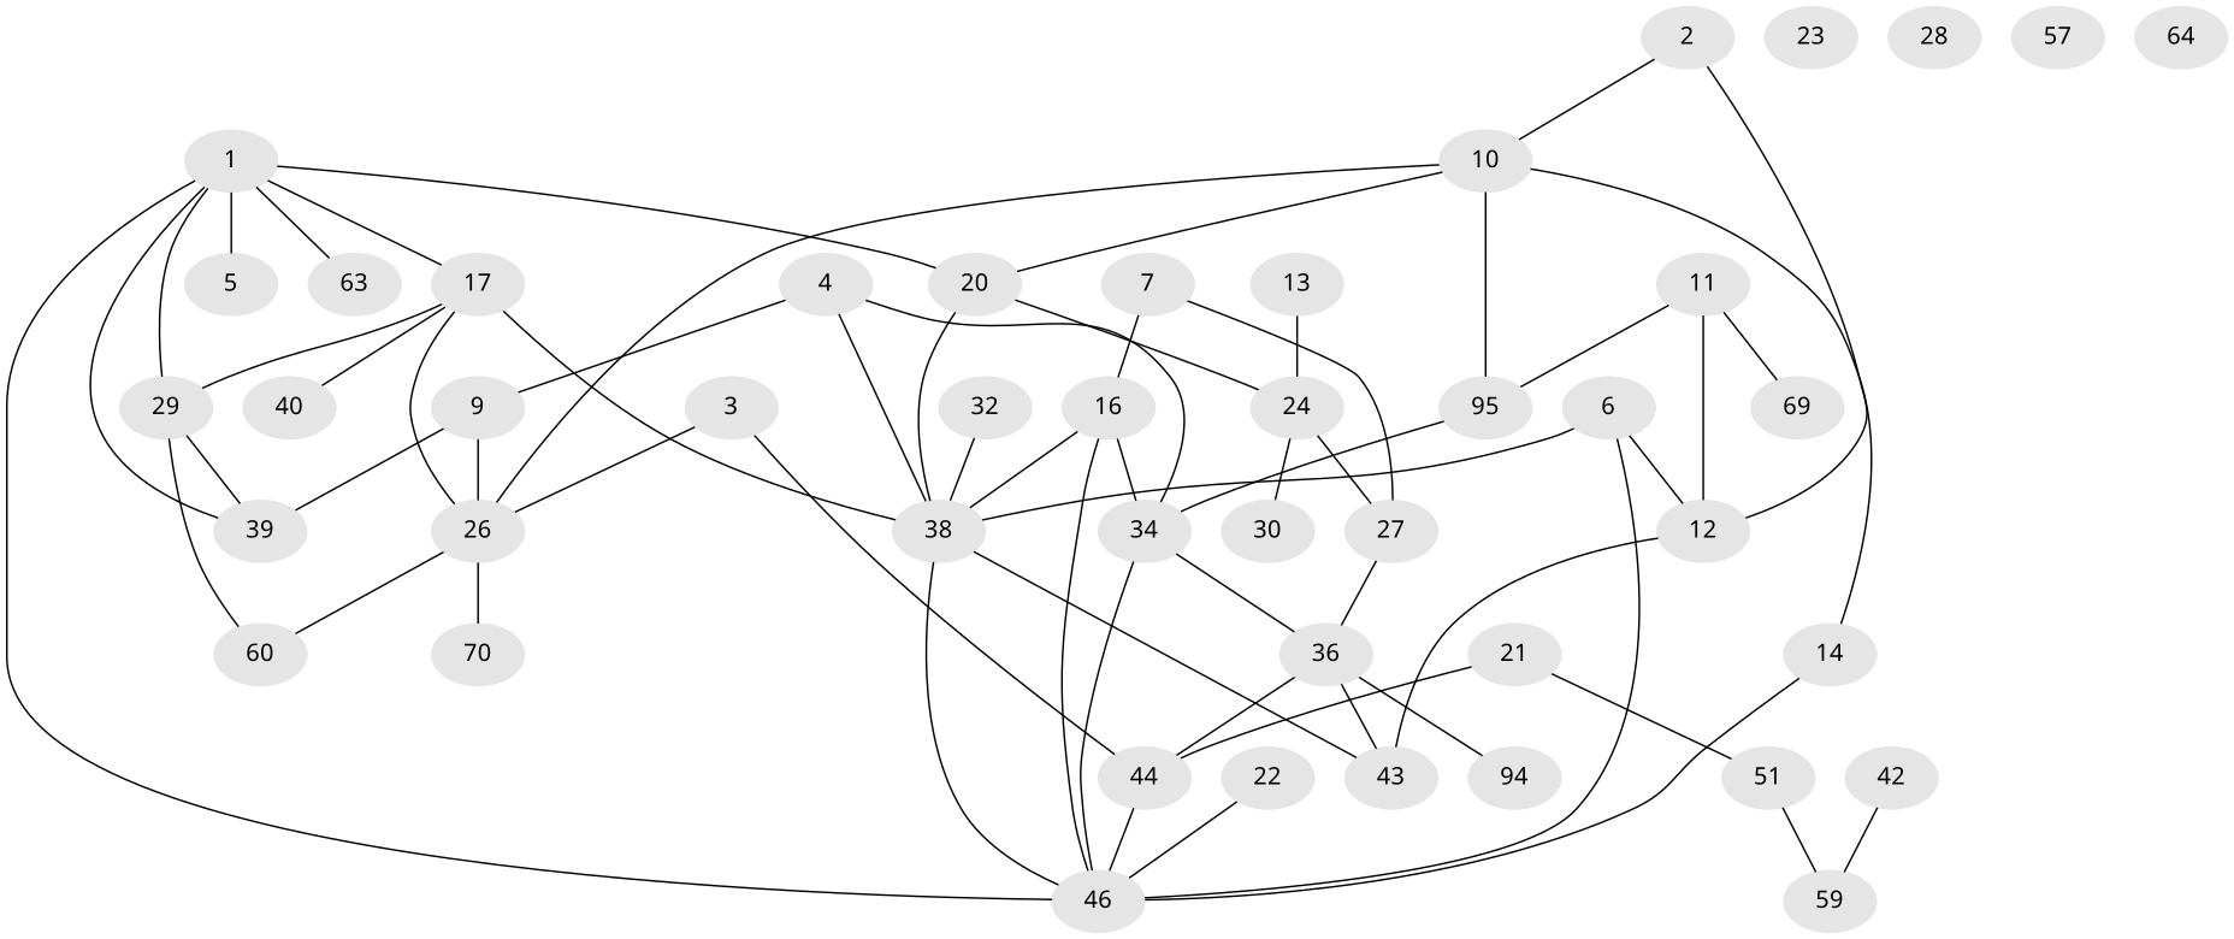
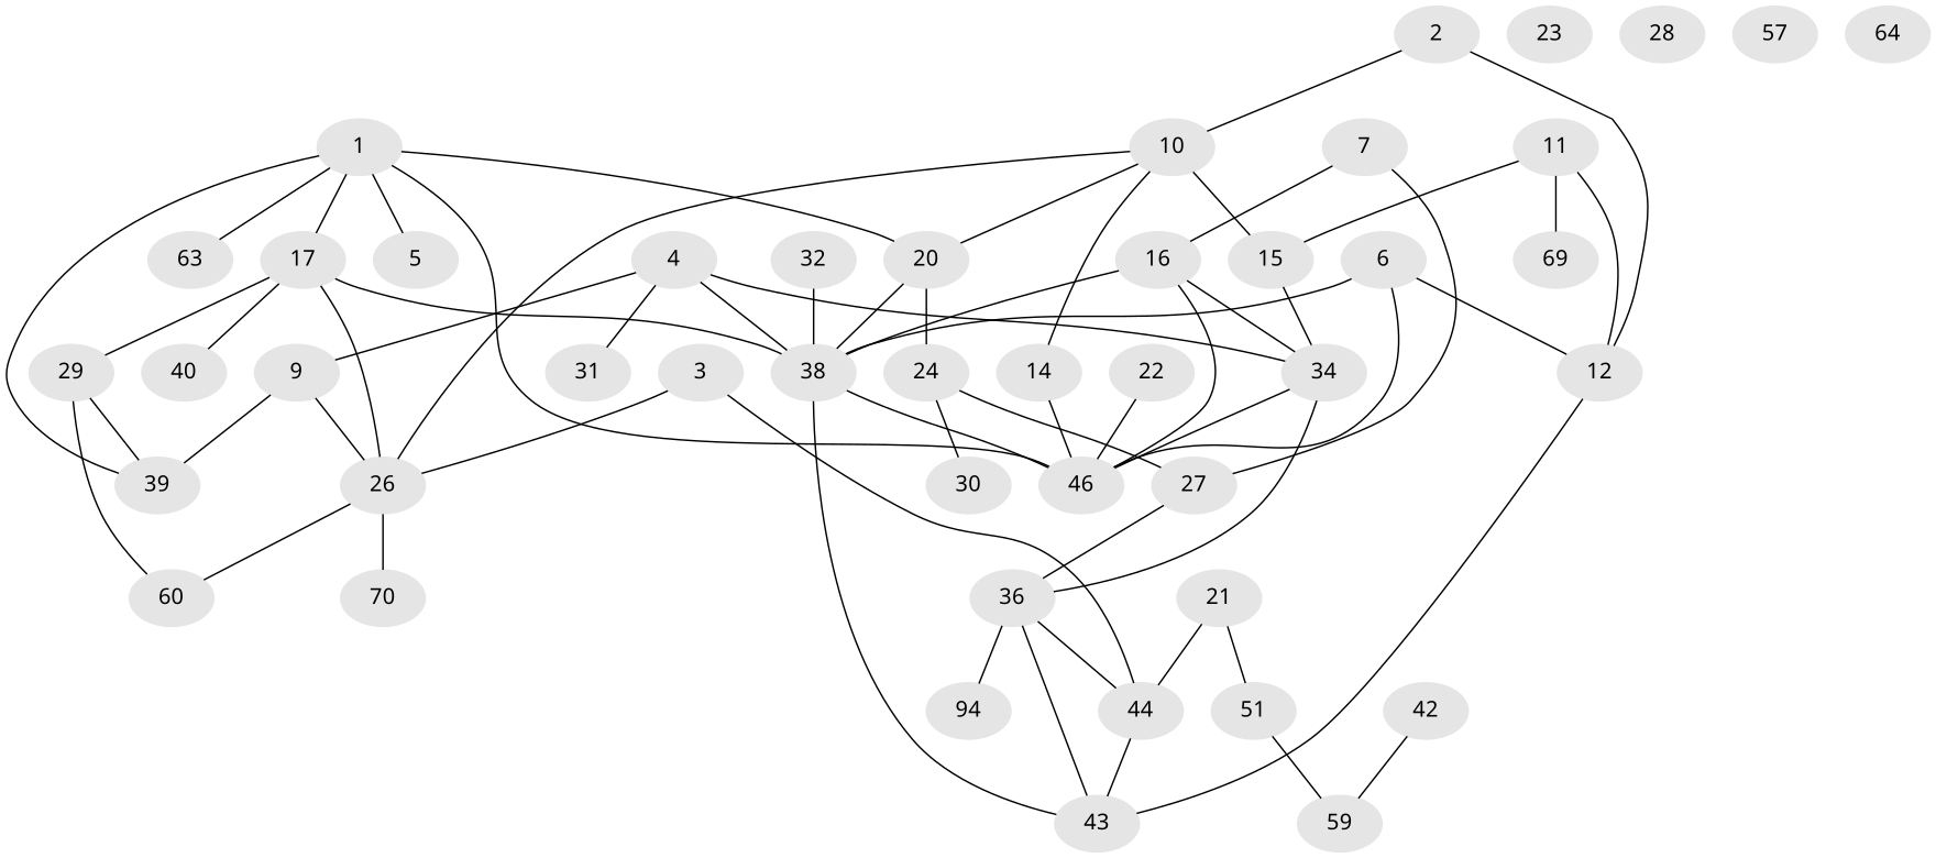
  graph {
    fontname="Noto Sans"
    node [color=gray90 fontname="Noto Sans" style=filled]
    edge [fontname="Noto Sans"]
    1 [super="+8"]
    5
    17 [super="+19"]
    20 [super="+41"]
    29 [super="+55"]
    39 [super="+52"]
    46 [super="+53"]
    63
    26 [super="+48"]
    38 [super="+45"]
    40
    24 [super="+35"]
    60
    10 [super="+33"]
    14 [super="+25"]
-   15 [super="+37" label=95]
+   15 [super="+37"]
    2
    12 [super="+47"]
    43
    3 [super="+58"]
    44 [super="+50"]
    70
    9 [super="+61"]
    4
+   31 [super="+49"]
    34 [super="+56"]
    36 [super="+62"]
    6
    7 [super="+64"]
    16 [super="+67"]
    27
    11 [super="+18"]
    69
    30
-   13
    21
    51 [super="+66"]
    59 [super="+65"]
    22
    23
    n41 [label=94]
    28
    32
    42
    57
    n46 [label=64]
    1 -- 5
    1 -- 17
    1 -- 20
-   1 -- 29
    1 -- 39
    1 -- 46
    1 -- 63
    17 -- 29
    17 -- 26
    17 -- 38
    17 -- 40
    20 -- 38
    20 -- 24
    29 -- 39
    29 -- 60
    26 -- 60
    26 -- 70
    38 -- 46
    38 -- 43
    24 -- 27
    24 -- 30
    10 -- 20
    10 -- 26
    10 -- 14
    10 -- 15 [weight=2]
    14 -- 46
    15 -- 34
    2 -- 10
    2 -- 12
    12 -- 43
    3 -- 26
    3 -- 44
-   44 -- 46
+   44 -- 43
    9 -- 39
    9 -- 26
    4 -- 38
    4 -- 9
+   4 -- 31
    4 -- 34
    34 -- 46
    34 -- 36
    36 -- 43
    36 -- 44
    36 -- n41
    6 -- 46
    6 -- 38
    6 -- 12
    7 -- 16
    7 -- 27
    16 -- 46
    16 -- 38
    16 -- 34
    27 -- 36
    11 -- 15
    11 -- 12
    11 -- 69
-   13 -- 24
    21 -- 44
    21 -- 51
    51 -- 59
    22 -- 46
    32 -- 38
    42 -- 59
  }
